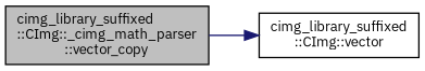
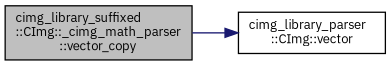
  digraph {
    rankdir=LR
    fontname="IBM Plex Sans"
    node [color=black fontname="IBM Plex Sans" fontsize=10 shape=record style=filled]
    n1 [fillcolor=grey75 fontcolor=black height=0.2 label="cimg_library_suffixed\l::CImg::_cimg_math_parser\l::vector_copy" width=0.4]
-   n2 [fillcolor=white height=0.2 label="cimg_library_suffixed\l::CImg::vector" width=0.4]
+   n2 [fillcolor=white height=0.2 label="cimg_library_parser\l::CImg::vector" width=0.4]
    n1 -> n2 [color=midnightblue fontname="IBM Plex Sans" fontsize=10 labelfontname=Helvetica labelfontsize=10 style=solid]
  }
